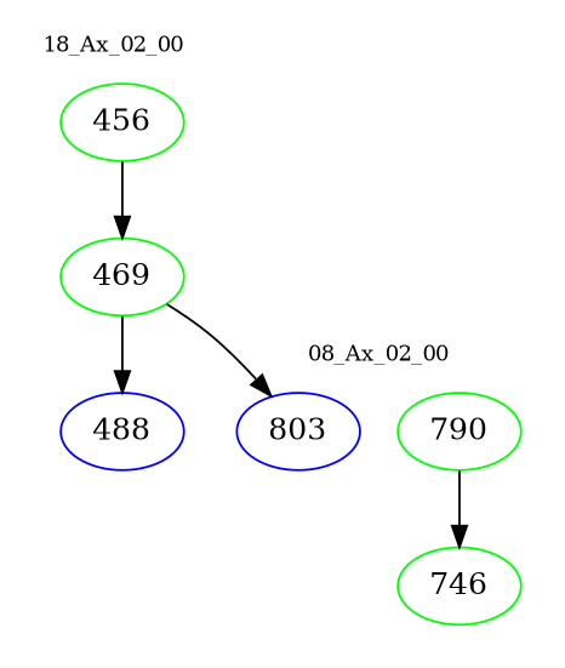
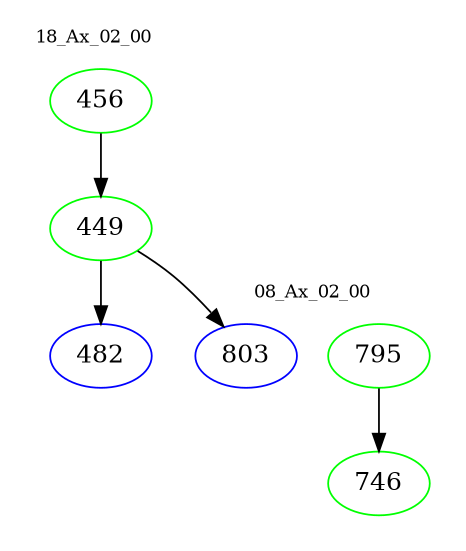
  digraph {
    node [color=green]
    edge [color=black]
-   n1 [label=790]
+   n1 [label=795]
    n2 [label=746]
    n3 [color=blue label=803]
    n4 [label=456]
-   n5 [label=469]
-   n6 [color=blue label=488]
+   n5 [label=449]
+   n6 [color=blue label=482]
    subgraph cluster_1 {
      color=white
      fontsize=10
      label="08_Ax_02_00"
      n1
      n2
      n3
    }
    subgraph cluster_2 {
      color=white
      fontsize=10
      label="18_Ax_02_00"
      n4
      n5
      n6
    }
    n1 -> n2
    n4 -> n5
    n5 -> n3
    n5 -> n6
  }
